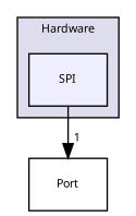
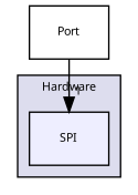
  digraph {
    compound=true
    node [fontname=Sans fontsize=8 shape=box]
    n1 [fillcolor="#eeeeff" label=SPI pencolor=black style=filled]
    n2 [label=Port]
    subgraph cluster_1 {
      bgcolor="#ddddee"
      fontname=Sans
      fontsize=8
      label=Hardware
      pencolor=black
      n1
    }
-   n1 -> n2 [headlabel=1 labeldistance=1.5 labelfontname=Sans labelfontsize=8]
+   n2 -> n1 [headlabel=1 labeldistance=1.5 labelfontname=Sans labelfontsize=8]
  }
